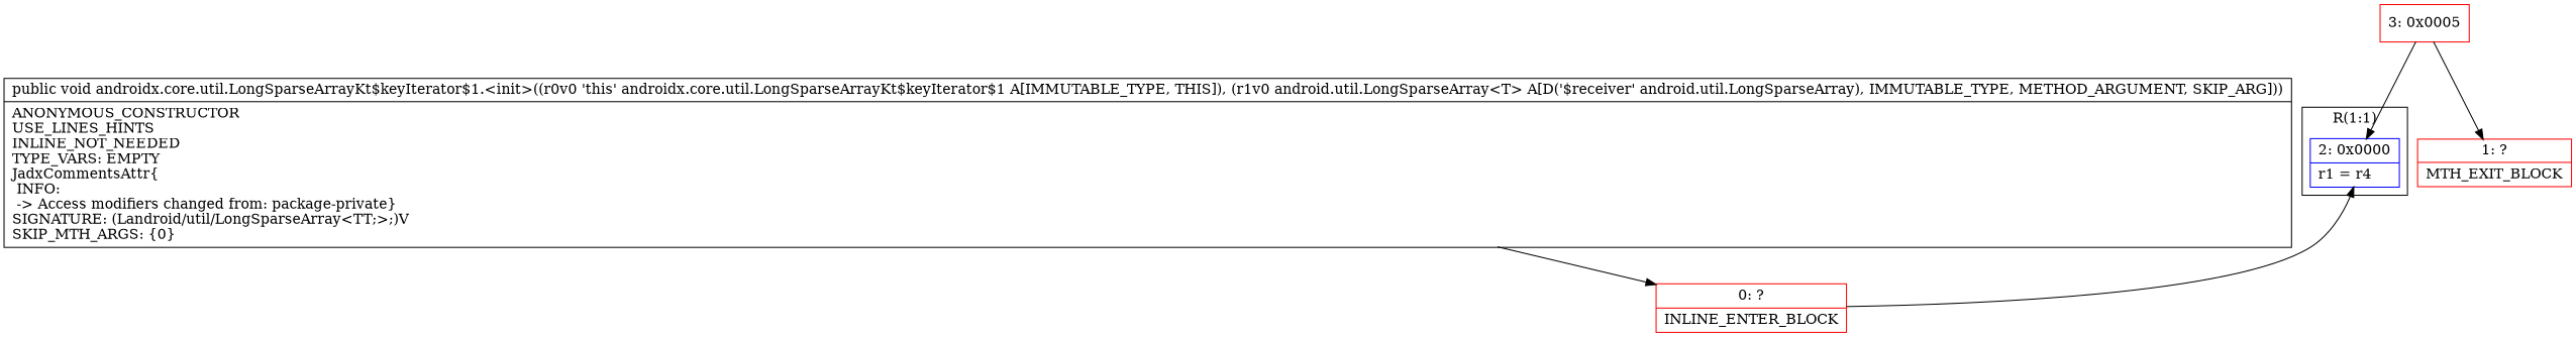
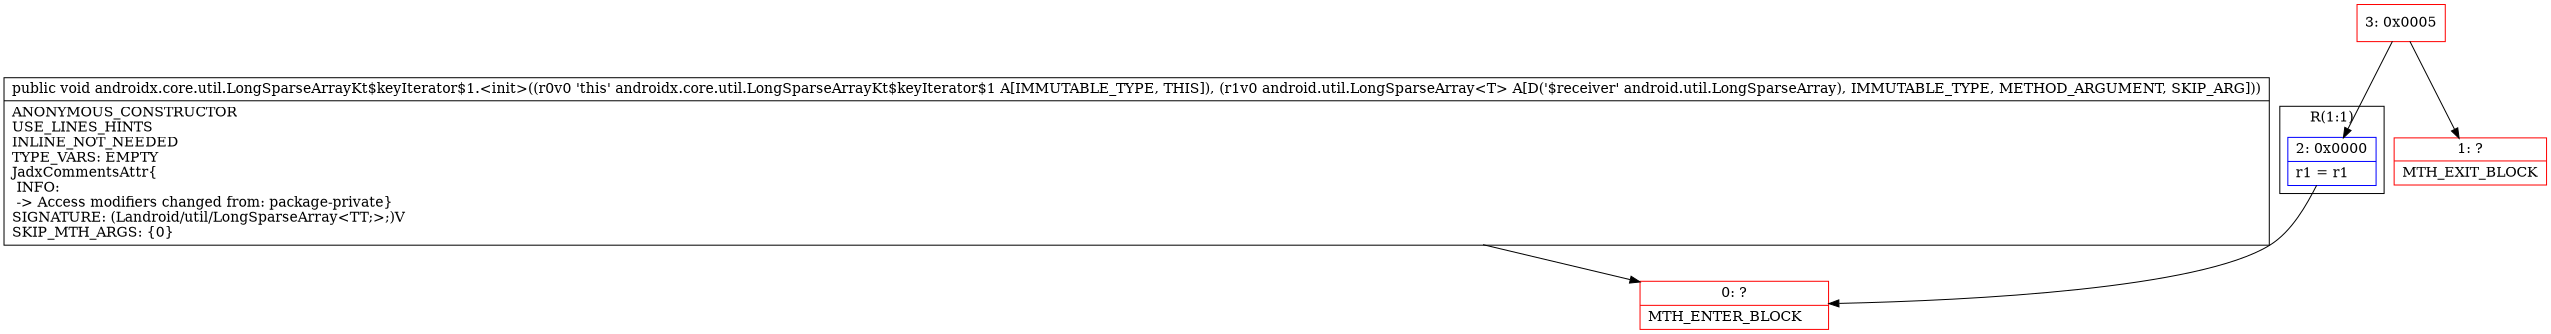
  digraph {
    node [color=red shape=record]
-   n1 [color=blue label="{2\:\ 0x0000|r1 = r4\l}"]
+   n1 [color=blue label="{2\:\ 0x0000|r1 = r1\l}"]
    n2 [label="{3\:\ 0x0005}"]
    n3 [label="{1\:\ ?|MTH_EXIT_BLOCK\l}"]
-   n4 [label="{0\:\ ?|INLINE_ENTER_BLOCK\l}"]
+   n4 [label="{0\:\ ?|MTH_ENTER_BLOCK\l}"]
    n5 [label="{public void androidx.core.util.LongSparseArrayKt$keyIterator$1.\<init\>((r0v0 'this' androidx.core.util.LongSparseArrayKt$keyIterator$1 A[IMMUTABLE_TYPE, THIS]), (r1v0 android.util.LongSparseArray\<T\> A[D('$receiver' android.util.LongSparseArray), IMMUTABLE_TYPE, METHOD_ARGUMENT, SKIP_ARG]))  | ANONYMOUS_CONSTRUCTOR\lUSE_LINES_HINTS\lINLINE_NOT_NEEDED\lTYPE_VARS: EMPTY\lJadxCommentsAttr\{\l INFO: \l \-\> Access modifiers changed from: package\-private\}\lSIGNATURE: (Landroid\/util\/LongSparseArray\<TT;\>;)V\lSKIP_MTH_ARGS: \{0\}\l}" color=""]
    subgraph cluster_1 {
      label="R(1:1)"
      n1
    }
    n2 -> n1
    n2 -> n3
-   n4 -> n1
+   n1 -> n4
    n5 -> n4
  }
